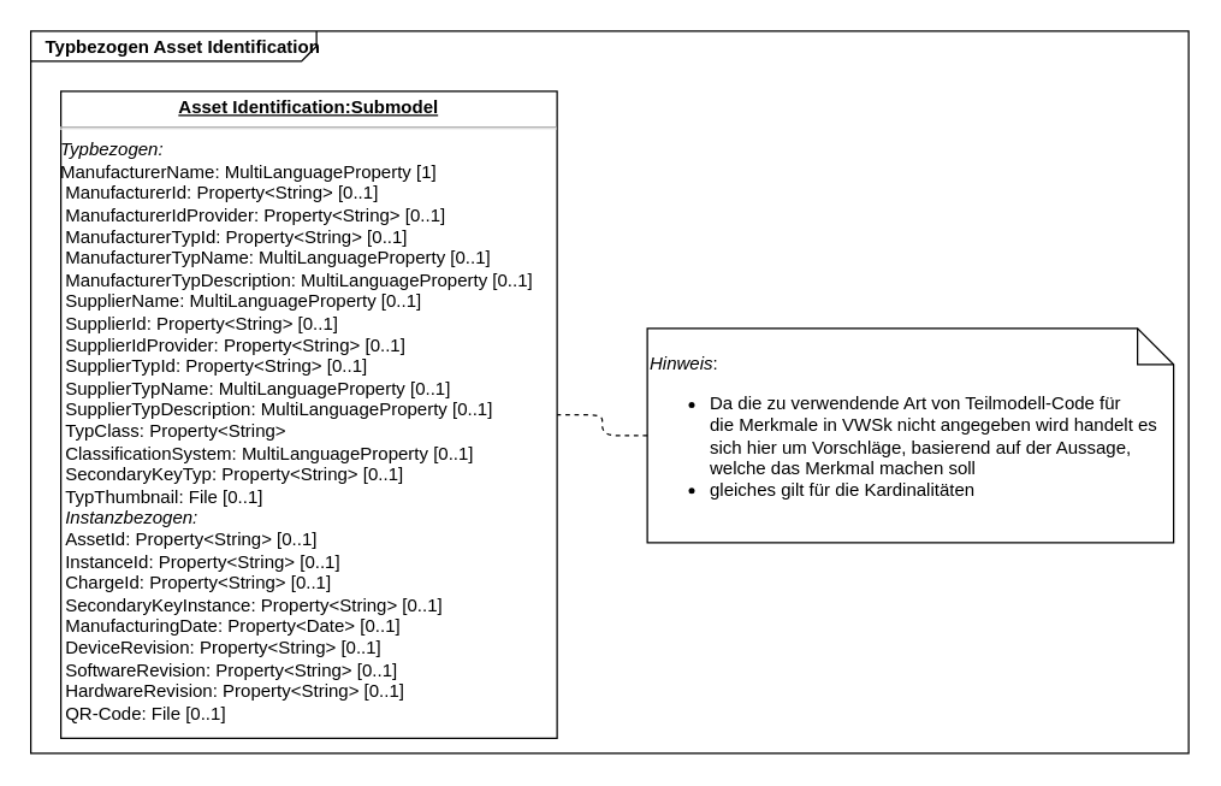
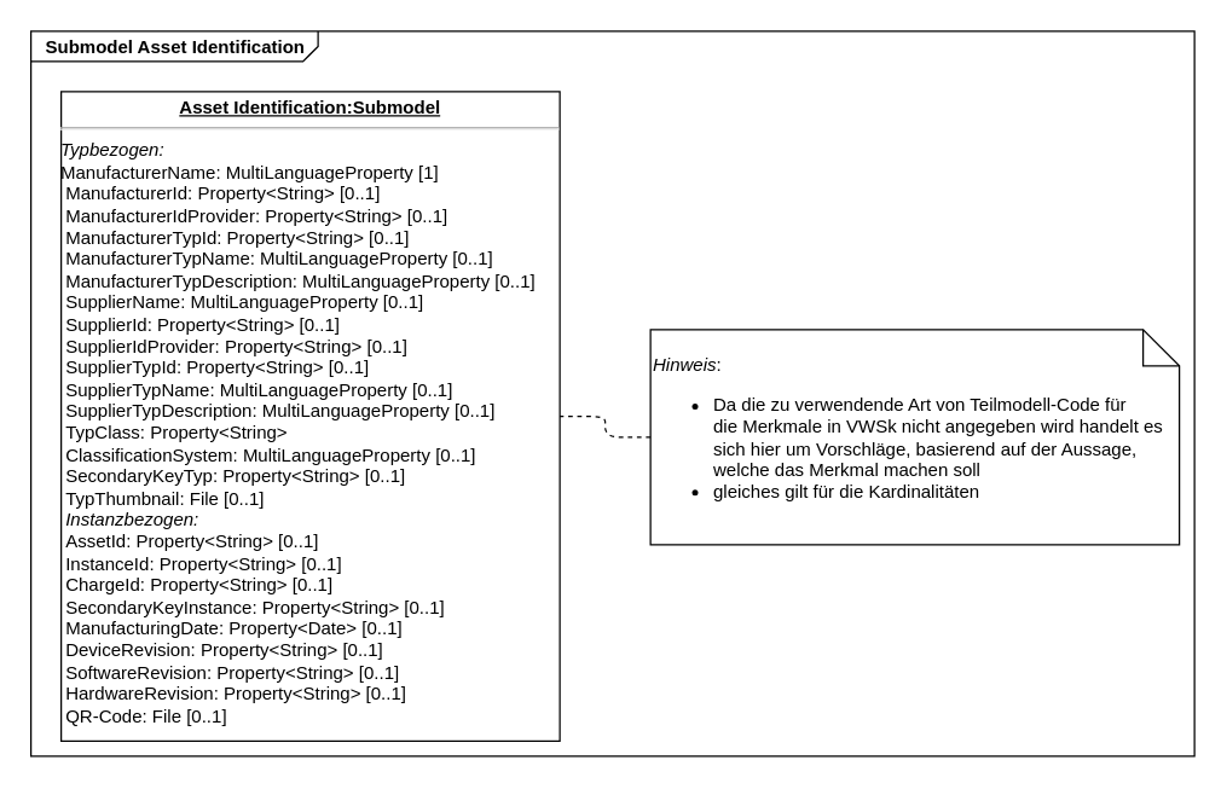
  <mxCell id="0" />
  <mxCell id="1" parent="0" />
- <mxCell id="2" value="&lt;p style=&quot;margin: 0px ; margin-top: 4px ; margin-left: 10px ; text-align: left&quot;&gt;&lt;b&gt;Typbezogen Asset Identification&lt;br&gt;&lt;/b&gt;&lt;/p&gt;" style="html=1;strokeWidth=1;shape=mxgraph.sysml.package;html=1;overflow=fill;whiteSpace=wrap;labelX=190;" vertex="1" parent="1"><mxGeometry x="20" y="20" width="770" height="480" as="geometry" /></mxCell>
+ <mxCell id="2" value="&lt;p style=&quot;margin: 0px ; margin-top: 4px ; margin-left: 10px ; text-align: left&quot;&gt;&lt;b&gt;Submodel Asset Identification&lt;br&gt;&lt;/b&gt;&lt;/p&gt;" style="html=1;strokeWidth=1;shape=mxgraph.sysml.package;html=1;overflow=fill;whiteSpace=wrap;labelX=190;" vertex="1" parent="1"><mxGeometry x="20" y="20" width="770" height="480" as="geometry" /></mxCell>
  <mxCell id="3" value="&lt;p style=&quot;margin: 0px ; margin-top: 4px ; text-align: center ; text-decoration: underline&quot;&gt;&lt;b&gt;Asset Identification:Submodel&lt;/b&gt;&lt;/p&gt;&lt;hr&gt;&lt;div&gt;&lt;i&gt;Typbezogen:&lt;/i&gt; &lt;br&gt;&lt;/div&gt;&lt;div&gt;ManufacturerName: MultiLanguageProperty [1]&lt;/div&gt;&lt;div&gt;&amp;nbsp;ManufacturerId: Property&amp;lt;String&amp;gt; [0..1]&lt;/div&gt;&lt;div&gt;&amp;nbsp;ManufacturerIdProvider: Property&amp;lt;String&amp;gt; [0..1]&lt;/div&gt;&lt;div&gt;&amp;nbsp;ManufacturerTypId: Property&amp;lt;String&amp;gt; [0..1]&lt;/div&gt;&lt;div&gt;&amp;nbsp;ManufacturerTypName: MultiLanguageProperty [0..1]&lt;/div&gt;&lt;div&gt;&amp;nbsp;ManufacturerTypDescription: MultiLanguageProperty [0..1]&lt;/div&gt;&lt;div&gt;&amp;nbsp;SupplierName: MultiLanguageProperty [0..1]&lt;/div&gt;&lt;div&gt;&amp;nbsp;SupplierId: Property&amp;lt;String&amp;gt; [0..1]&lt;br&gt;&lt;/div&gt;&lt;div&gt;&amp;nbsp;SupplierIdProvider: Property&amp;lt;String&amp;gt; [0..1]&lt;/div&gt;&lt;div&gt;&amp;nbsp;SupplierTypId: Property&amp;lt;String&amp;gt; [0..1]&lt;/div&gt;&lt;div&gt;&amp;nbsp;SupplierTypName: MultiLanguageProperty [0..1]&lt;/div&gt;&lt;div&gt;&amp;nbsp;SupplierTypDescription: MultiLanguageProperty [0..1]&lt;/div&gt;&lt;div&gt;&amp;nbsp;TypClass: Property&amp;lt;String&amp;gt;&lt;/div&gt;&lt;div&gt;&amp;nbsp;ClassificationSystem: MultiLanguageProperty [0..1]&lt;/div&gt;&lt;div&gt;&amp;nbsp;SecondaryKeyTyp: Property&amp;lt;String&amp;gt; [0..1]&lt;/div&gt;&lt;div&gt;&amp;nbsp;TypThumbnail: File [0..1]&lt;br&gt;&lt;/div&gt;&lt;div&gt;&amp;nbsp;&lt;i&gt;Instanzbezogen:&lt;/i&gt;&lt;/div&gt;&lt;div&gt;&amp;nbsp;AssetId: Property&amp;lt;String&amp;gt; [0..1]&lt;br&gt;&lt;/div&gt;&lt;div&gt;&amp;nbsp;InstanceId: Property&amp;lt;String&amp;gt; [0..1]&lt;/div&gt;&lt;div&gt;&amp;nbsp;ChargeId: Property&amp;lt;String&amp;gt; [0..1]&lt;/div&gt;&lt;div&gt;&amp;nbsp;SecondaryKeyInstance: Property&amp;lt;String&amp;gt; [0..1]&lt;/div&gt;&lt;div&gt;&amp;nbsp;ManufacturingDate: Property&amp;lt;Date&amp;gt; [0..1]&lt;/div&gt;&lt;div&gt;&amp;nbsp;DeviceRevision: Property&amp;lt;String&amp;gt; [0..1]&lt;/div&gt;&lt;div&gt;&amp;nbsp;SoftwareRevision: Property&amp;lt;String&amp;gt; [0..1]&lt;/div&gt;&lt;div&gt;&amp;nbsp;HardwareRevision: Property&amp;lt;String&amp;gt; [0..1]&lt;/div&gt;&lt;div&gt;&amp;nbsp;QR-Code: File [0..1]&lt;br&gt;&lt;/div&gt;&lt;div&gt;&amp;nbsp;&lt;br&gt;&lt;/div&gt;" style="verticalAlign=top;align=left;overflow=fill;fontSize=12;fontFamily=Helvetica;html=1;" vertex="1" parent="1"><mxGeometry x="40" y="60" width="330" height="430" as="geometry" /></mxCell>
  <mxCell id="4" value="&lt;div align=&quot;left&quot;&gt;&lt;i&gt;Hinweis&lt;/i&gt;: &lt;br&gt;&lt;ul&gt;&lt;li&gt;Da die zu verwendende Art von Teilmodell-Code für &lt;br&gt;die Merkmale in VWSk nicht angegeben wird handelt es sich hier um Vorschläge, basierend auf der Aussage, welche das Merkmal machen soll&lt;/li&gt;&lt;li&gt;gleiches gilt für die Kardinalitäten&lt;br&gt;&lt;/li&gt;&lt;/ul&gt;&lt;/div&gt;" style="shape=note;size=24;whiteSpace=wrap;html=1;align=left;" vertex="1" parent="1"><mxGeometry x="430" y="217.5" width="350" height="142.5" as="geometry" /></mxCell>
  <mxCell id="5" value="" style="endArrow=none;dashed=1;html=1;edgeStyle=orthogonalEdgeStyle;" edge="1" parent="1" source="4" target="3"><mxGeometry width="50" height="50" relative="1" as="geometry"><mxPoint x="580" y="460" as="sourcePoint" /><mxPoint x="580" y="442.5" as="targetPoint" /></mxGeometry></mxCell>
